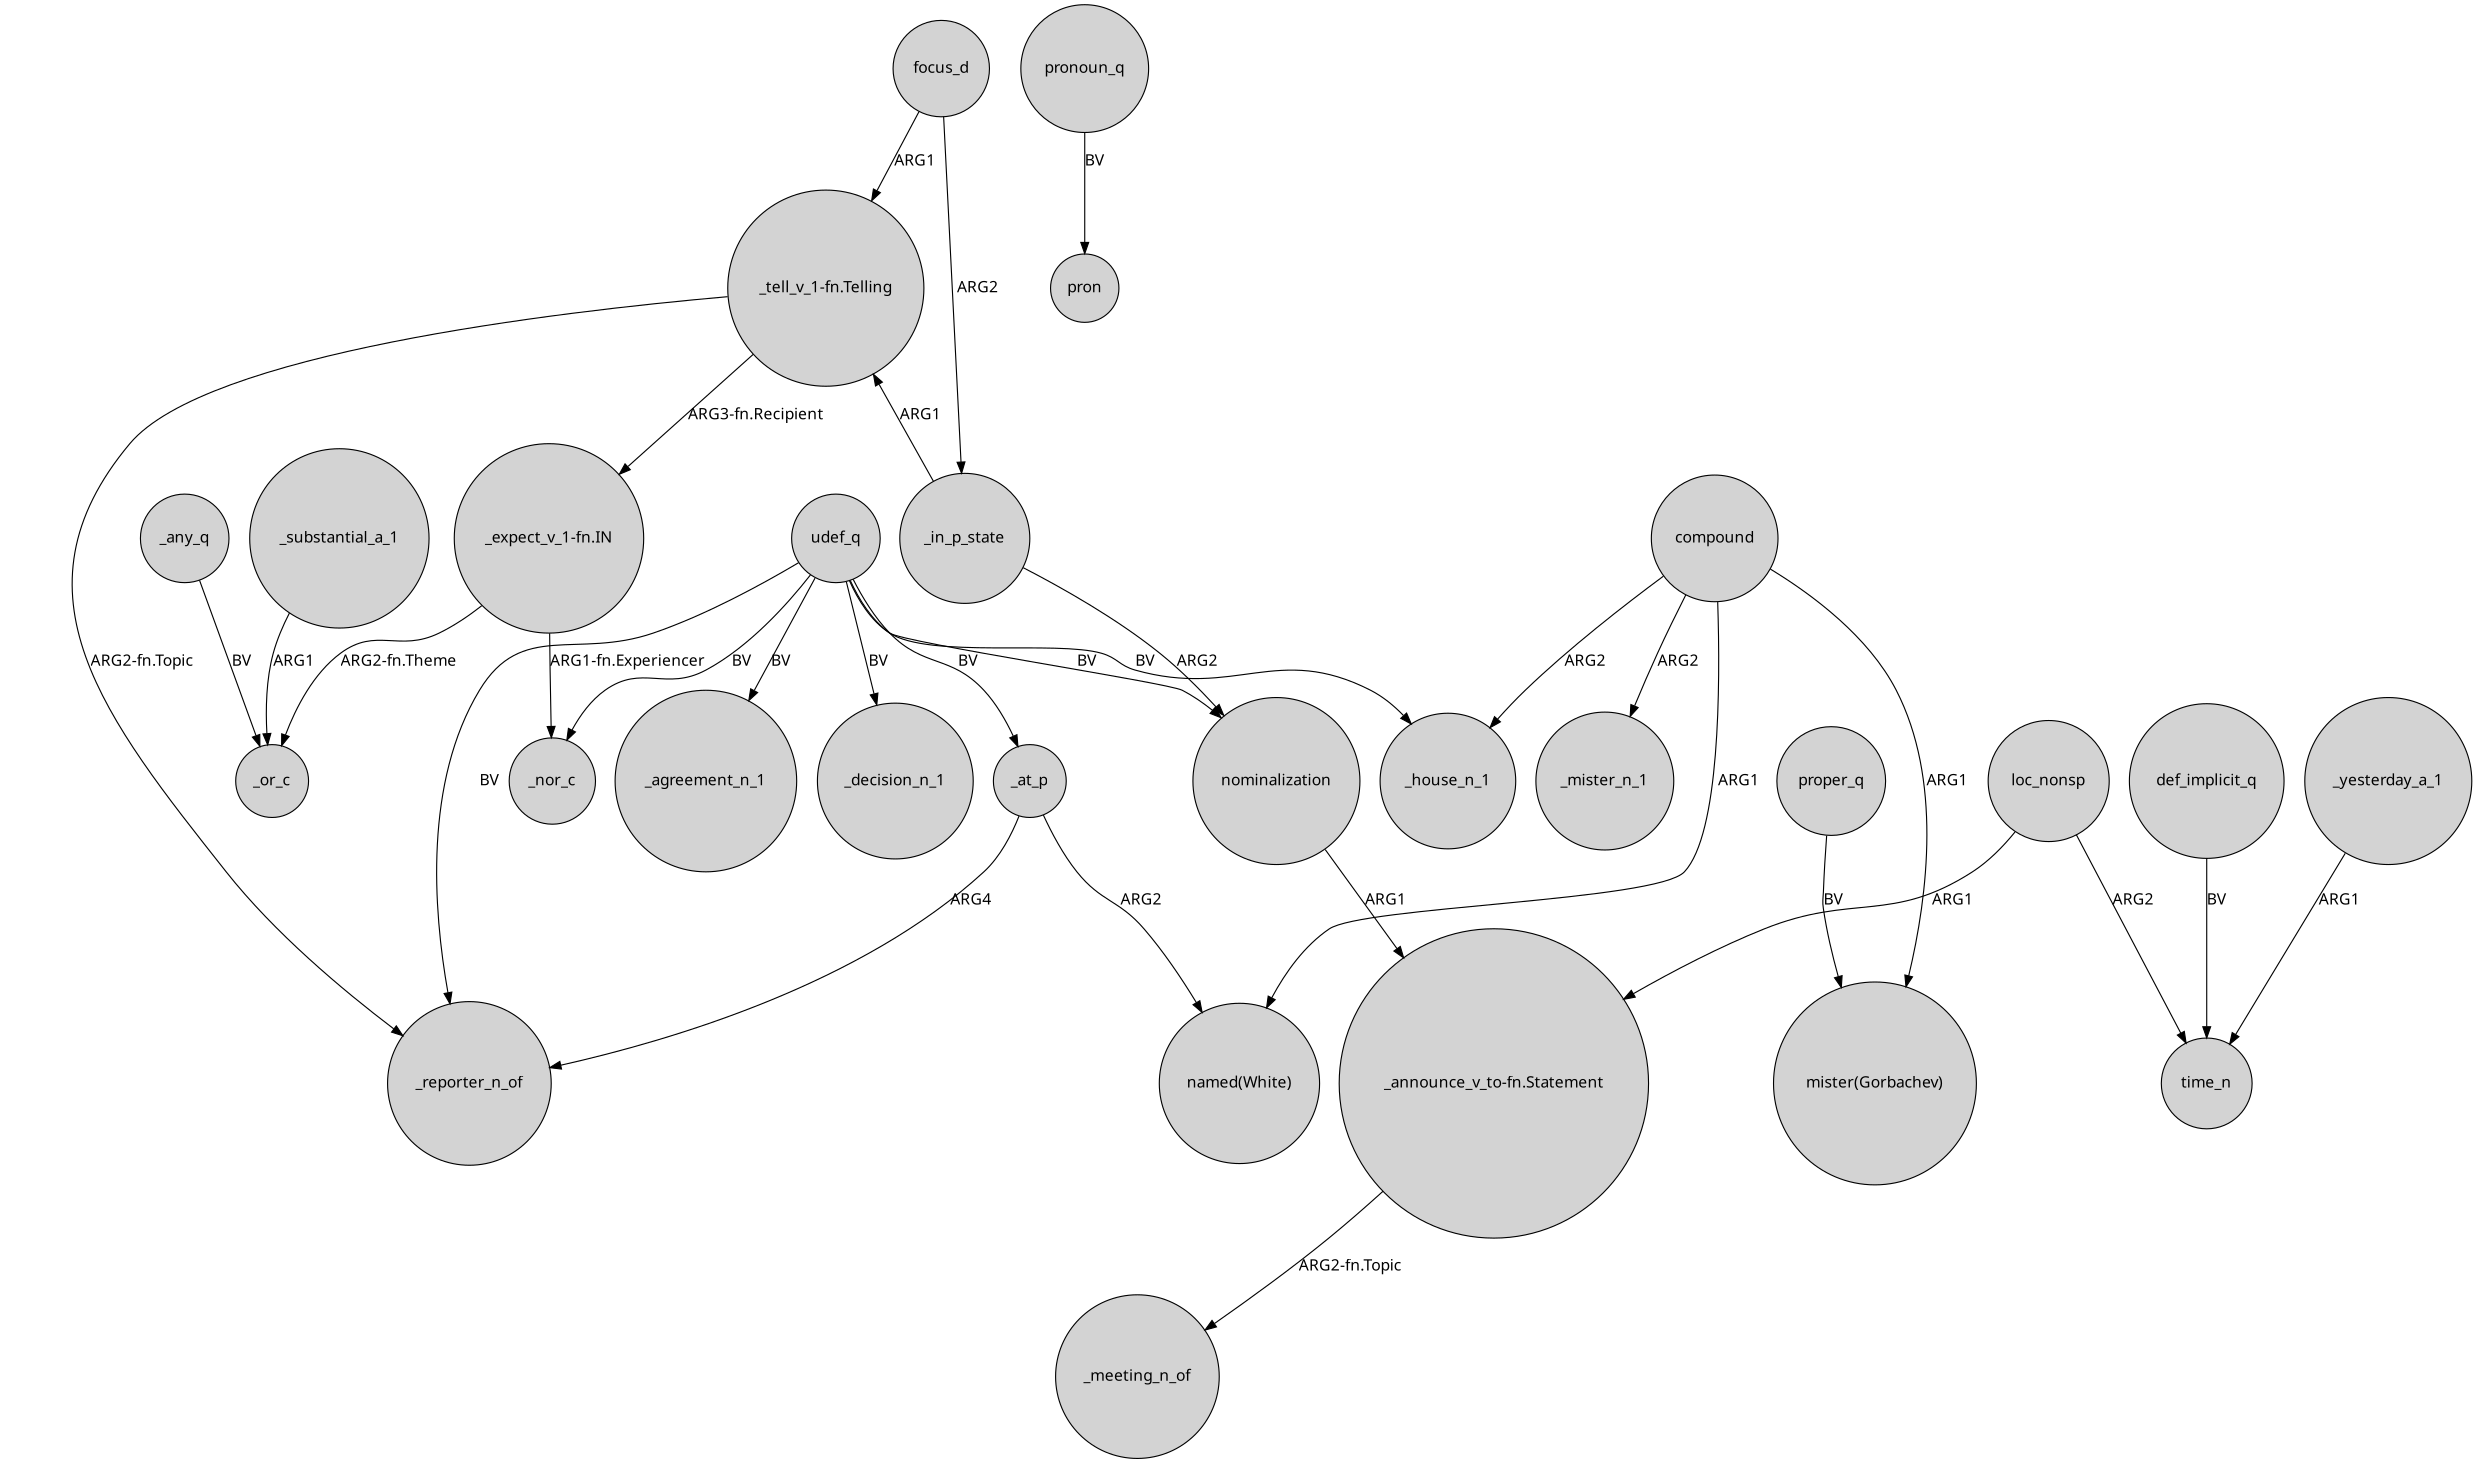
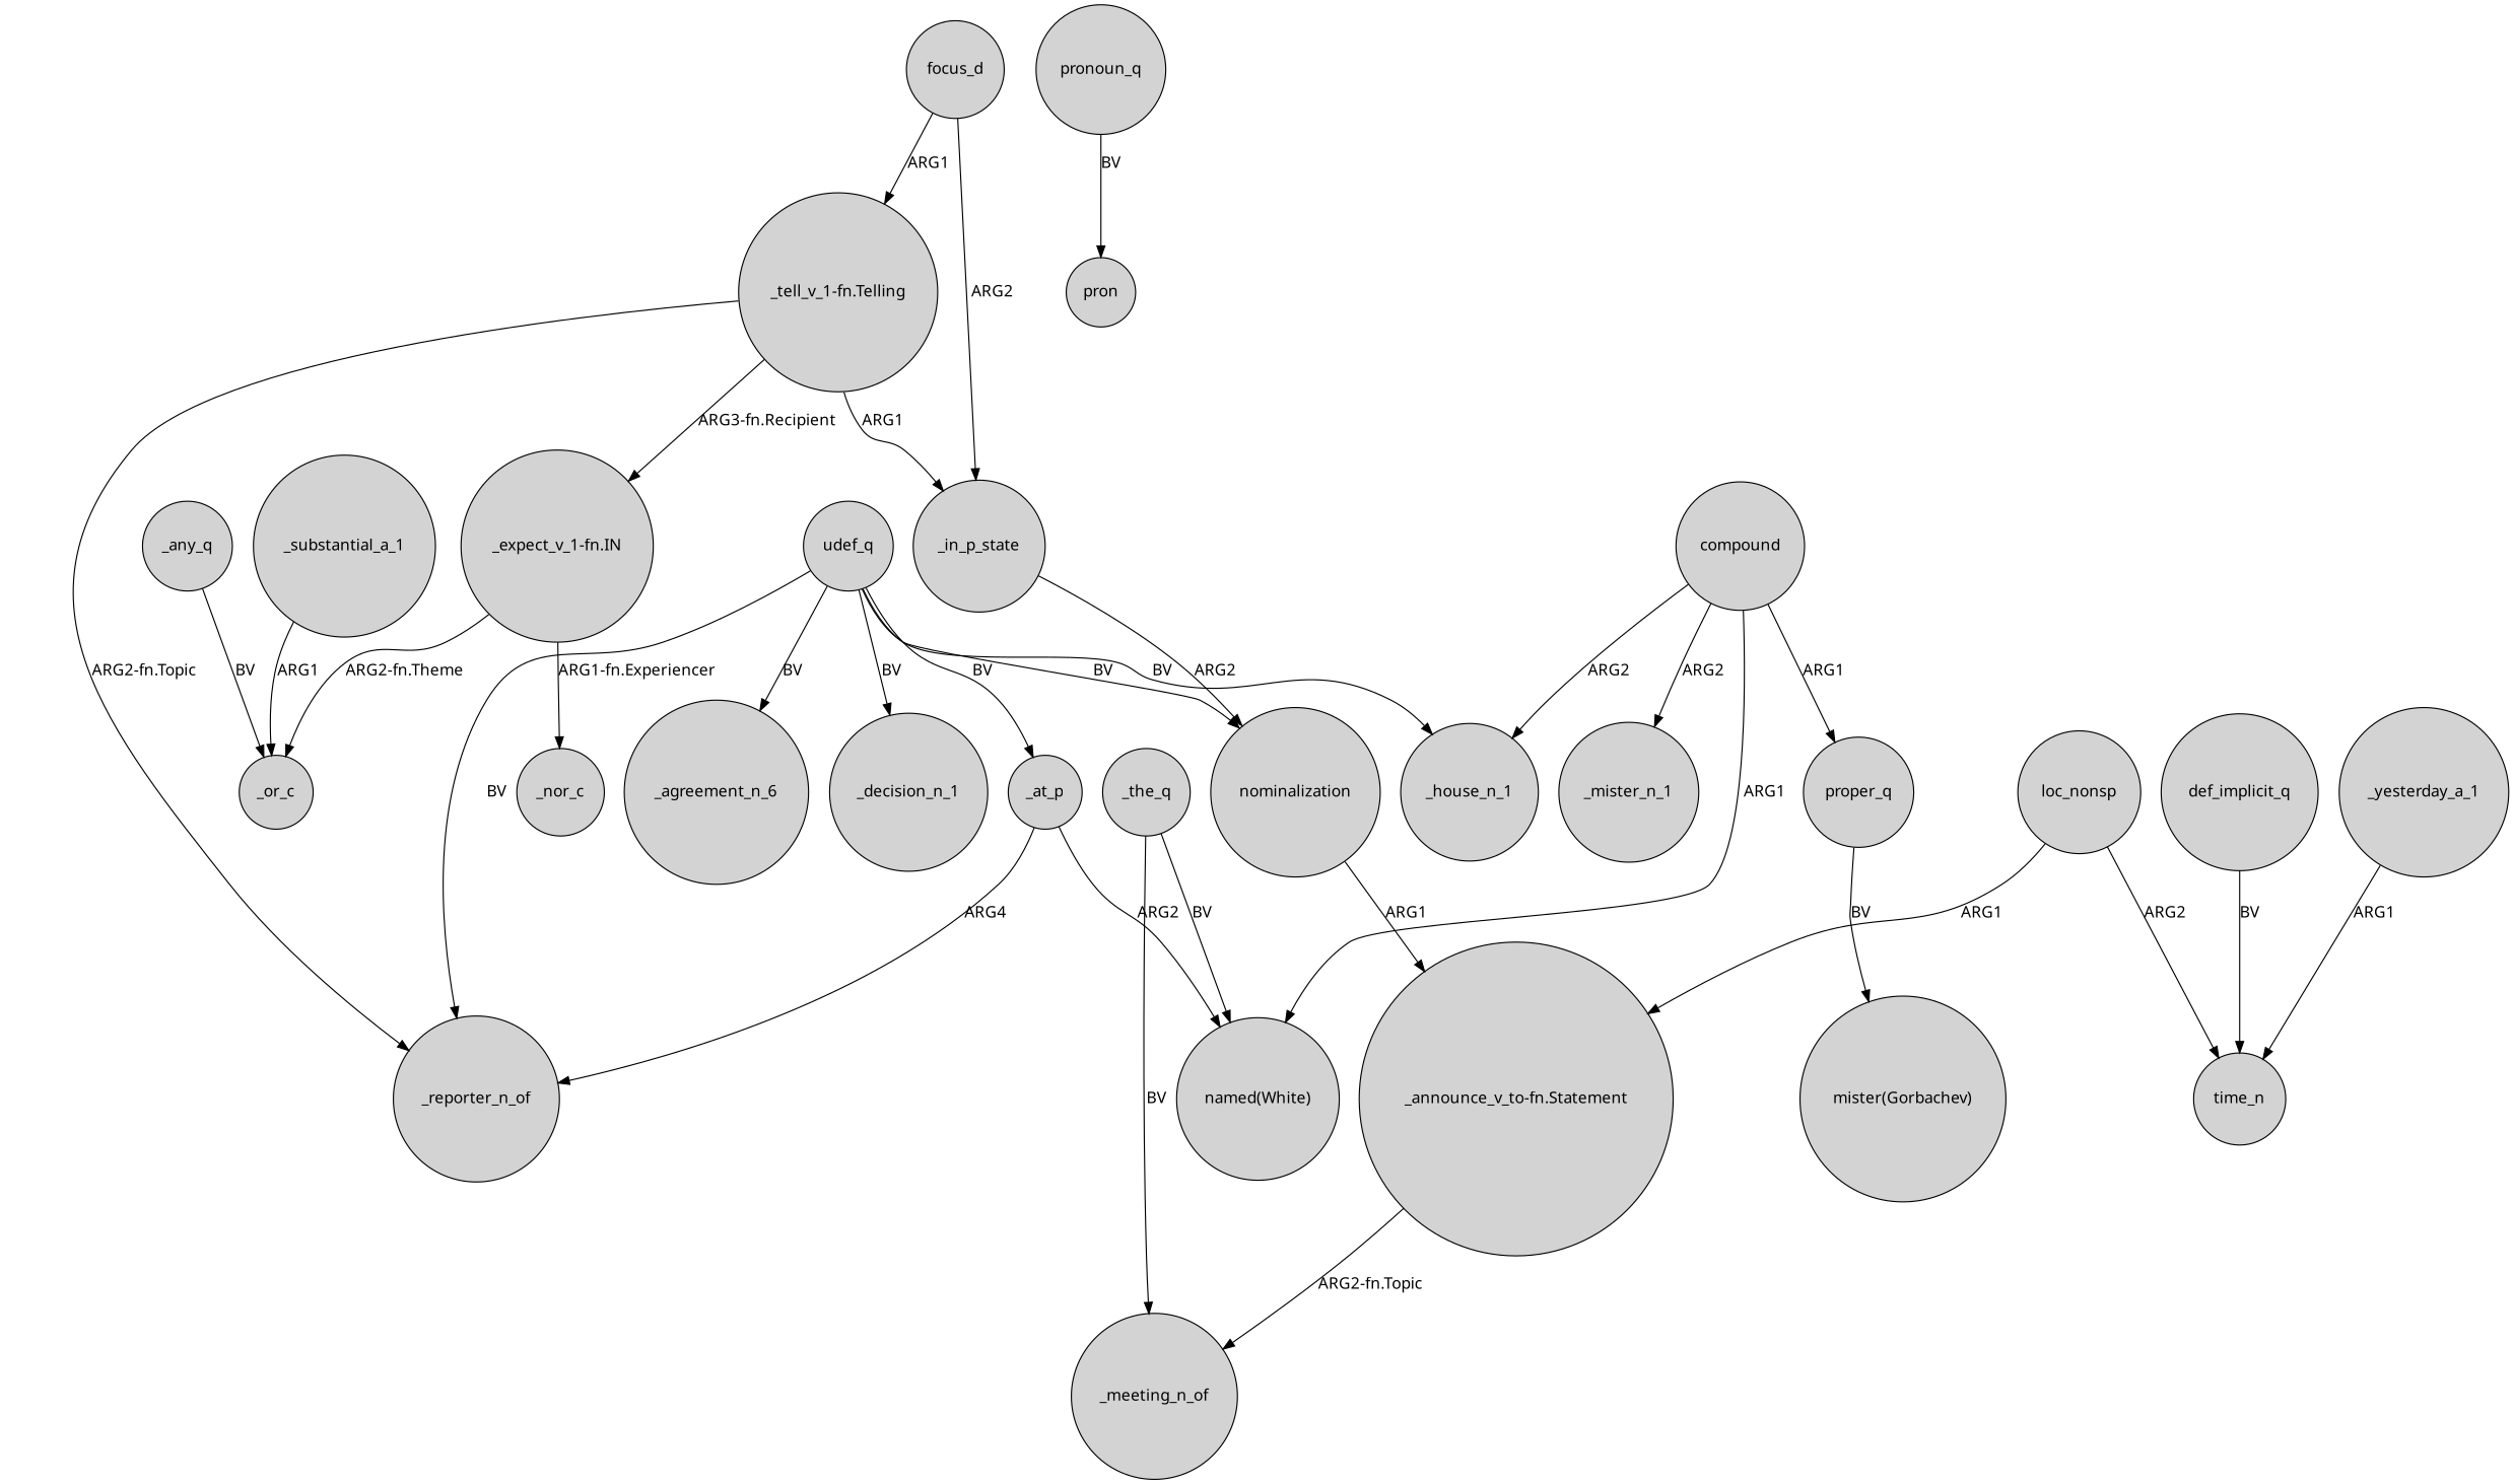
  digraph {
    fontname="Noto Sans"
    node [fontname="Noto Sans" shape=circle style=filled]
    edge [fontname="Noto Sans"]
    "_tell_v_1-fn.Telling"
    "_expect_v_1-fn.IN"
    _reporter_n_of
    _or_c
    _nor_c
    _yesterday_a_1
    time_n
    _substantial_a_1
    udef_q
    _house_n_1
-   _agreement_n_1
+   _agreement_n_1 [label=_agreement_n_6]
    nominalization
    _decision_n_1
    _at_p
    "_announce_v_to-fn.Statement"
    compound
    _mister_n_1
    n18 [label="mister(Gorbachev)"]
    "named(White)"
+   _the_q
    _meeting_n_of
    focus_d
    _in_p_state
    loc_nonsp
    pronoun_q
    pron
    _any_q
    proper_q
    def_implicit_q
    "_tell_v_1-fn.Telling" -> "_expect_v_1-fn.IN" [label="ARG3-fn.Recipient"]
    "_tell_v_1-fn.Telling" -> _reporter_n_of [label="ARG2-fn.Topic"]
    "_expect_v_1-fn.IN" -> _or_c [label="ARG2-fn.Theme"]
    "_expect_v_1-fn.IN" -> _nor_c [label="ARG1-fn.Experiencer"]
    _yesterday_a_1 -> time_n [label=ARG1]
    _substantial_a_1 -> _or_c [label=ARG1]
    udef_q -> _reporter_n_of [label=BV]
-   udef_q -> _nor_c [label=BV]
    udef_q -> _house_n_1 [label=BV]
    udef_q -> _agreement_n_1 [label=BV]
    udef_q -> nominalization [label=BV]
    udef_q -> _decision_n_1 [label=BV]
    udef_q -> _at_p [label=BV]
    nominalization -> "_announce_v_to-fn.Statement" [label=ARG1]
    _at_p -> _reporter_n_of [label=ARG4]
    _at_p -> "named(White)" [label=ARG2]
    "_announce_v_to-fn.Statement" -> _meeting_n_of [label="ARG2-fn.Topic"]
    compound -> _house_n_1 [label=ARG2]
    compound -> _mister_n_1 [label=ARG2]
-   compound -> n18 [label=ARG1]
+   compound -> proper_q [label=ARG1]
    compound -> "named(White)" [label=ARG1]
+   _the_q -> "named(White)" [label=BV]
+   _the_q -> _meeting_n_of [label=BV]
    focus_d -> "_tell_v_1-fn.Telling" [label=ARG1]
    focus_d -> _in_p_state [label=ARG2]
-   _in_p_state -> "_tell_v_1-fn.Telling" [label=ARG1]
+   "_tell_v_1-fn.Telling" -> _in_p_state [label=ARG1]
    _in_p_state -> nominalization [label=ARG2]
    loc_nonsp -> time_n [label=ARG2]
    loc_nonsp -> "_announce_v_to-fn.Statement" [label=ARG1]
    pronoun_q -> pron [label=BV]
    _any_q -> _or_c [label=BV]
    proper_q -> n18 [label=BV]
    def_implicit_q -> time_n [label=BV]
  }
